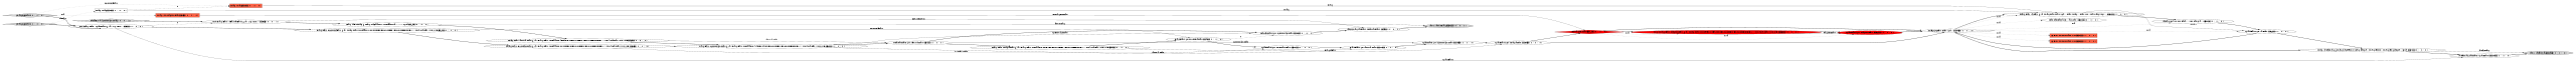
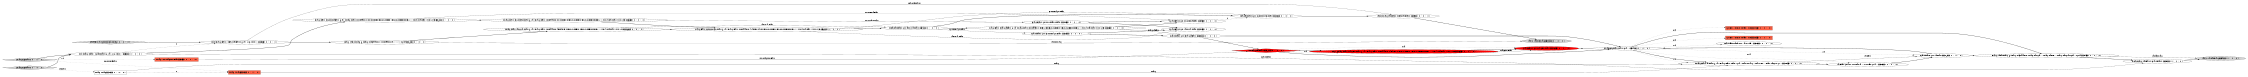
  digraph {
    fontname="DejaVu Sans Mono"
    rankdir=LR
    node [fillcolor=white fontname="DejaVu Sans Mono" shape=ellipse style=filled]
    edge [fontname="DejaVu Sans Mono" style=bold]
    n1 [label="List<Schema.Field> parentFields = new ArrayList<>()@@@3@@@['1', '1', '0']"]
    n2 [label="List<Schema.Field> toBeAddedFields = new ArrayList<>()@@@3@@@['0', '0', '1']"]
    n3 [label="mergedSchema.setFields(parentFields)@@@28@@@['1', '1', '0']"]
    n4 [label="Schema.Field commitTimeField = new Schema.Field(HoodieRecord.COMMIT_TIME_METADATA_FIELD,METADATA_FIELD_SCHEMA,\"\",JsonProperties.NULL_VALUE)@@@4@@@['1', '1', '0']"]
    n5 [label="Schema recordSchema = Schema.createRecord(\"HoodieRecordKey\",\"\",\"\",false)@@@4@@@['0', '0', '1']"]
    n6 [label="recordSchema.setFields(toBeAddedFields)@@@9@@@['0', '0', '1']"]
    n7 [fillcolor=lightgray label="return mergedSchema@@@29@@@['1', '1', '0']"]
    n8 [label="parentFields.add(commitTimeField)@@@9@@@['1', '1', '0']"]
    n9 [label="Schema.Field commitSeqnoField = new Schema.Field(HoodieRecord.COMMIT_SEQNO_METADATA_FIELD,METADATA_FIELD_SCHEMA,\"\",JsonProperties.NULL_VALUE)@@@5@@@['1', '1', '0']"]
    n10 [label="parentFields.add(commitSeqnoField)@@@10@@@['1', '1', '0']"]
    n11 [label="toBeAddedFields.add(partitionPathField)@@@8@@@['0', '0', '1']"]
    n12 [label="parentFields.add(recordKeyField)@@@11@@@['1', '1', '0']"]
    n13 [label="toBeAddedFields.add(recordKeyField)@@@7@@@['1', '1', '1']"]
    n14 [label="parentFields.add(partitionPathField)@@@12@@@['1', '1', '0']"]
    n15 [label="Schema.Field fileNameField = new Schema.Field(HoodieRecord.FILENAME_METADATA_FIELD,METADATA_FIELD_SCHEMA,\"\",JsonProperties.NULL_VALUE)@@@8@@@['1', '1', '0']"]
    n16 [label="parentFields.add(fileNameField)@@@13@@@['1', '1', '0']"]
    n17 [fillcolor=tomato label="Schema schema@@@2@@@['0', '1', '0']" shape=box]
    n18 [label="Schema.Field newField = new Schema.Field(field.name(),field.schema(),field.doc(),field.defaultVal())@@@20@@@['1', '1', '0']"]
    n19 [label="parentFields.add(newField)@@@24@@@['1', '1', '0']"]
    n20 [label="newField.addProp(prop.getKey(),prop.getValue())@@@22@@@['1', '1', '0']"]
    n21 [label="Schema.Field partitionPathField = new Schema.Field(HoodieRecord.PARTITION_PATH_METADATA_FIELD,METADATA_FIELD_SCHEMA,\"\",JsonProperties.NULL_VALUE)@@@6@@@['1', '1', '1']"]
    n22 [label="!isMetadataField(field.name())@@@19@@@['1', '1', '0']" shape=diamond]
    n23 [fillcolor=red label="withOperationField@@@14@@@['0', '1', '0']" shape=diamond]
    n24 [label="Schema mergedSchema = Schema.createRecord(schema.getName(),schema.getDoc(),schema.getNamespace(),false)@@@27@@@['1', '1', '0']"]
    n25 [fillcolor=tomato label="Map.Entry<String,Object> prop@@@17@@@['1', '0', '0']" shape=box]
    n26 [fillcolor=tomato label="Map.Entry<String,Object> prop@@@21@@@['1', '1', '0']" shape=box]
    n27 [label="field.getObjectProps().entrySet()@@@21@@@['0', '1', '0']"]
    n28 [fillcolor=red label="final Schema.Field operationField = new Schema.Field(HoodieRecord.OPERATION_METADATA_FIELD,METADATA_FIELD_SCHEMA,\"\",JsonProperties.NULL_VALUE)@@@15@@@['0', '1', '0']"]
    n29 [fillcolor=red label="parentFields.add(operationField)@@@16@@@['0', '1', '0']"]
    n30 [label="Schema.Field recordKeyField = new Schema.Field(HoodieRecord.RECORD_KEY_METADATA_FIELD,METADATA_FIELD_SCHEMA,\"\",JsonProperties.NULL_VALUE)@@@5@@@['0', '0', '1']"]
    n31 [fillcolor=lightgray label="return recordSchema@@@10@@@['0', '0', '1']"]
    n32 [fillcolor=tomato label="boolean withOperationField@@@2@@@['0', '1', '0']" shape=box]
    n33 [label="Schema schema@@@2@@@['1', '0', '0']" shape=box]
    n34 [fillcolor=lightgray label="addMetadataFields['1', '0', '0']" shape=diamond]
    n35 [fillcolor=lightgray label="addMetadataFields['0', '1', '0']" shape=diamond]
    n36 [fillcolor=lightgray label="getRecordKeyPartitionPathSchema['0', '0', '1']" shape=diamond]
    n1 -> n2 [label=0 style=dashed]
    n1 -> n3 [label=parentFields style=solid]
    n1 -> n4
    n2 -> n5
    n2 -> n6 [label=toBeAddedFields style=solid]
    n3 -> n7
    n4 -> n8 [label=commitTimeField style=solid]
    n4 -> n9
    n5 -> n30
    n5 -> n31 [label=recordSchema style=solid]
    n6 -> n31
-   n8 -> n10
+   n10 -> n8
    n8 -> n11 [label=0 style=dashed]
    n9 -> n10 [label=commitSeqnoField style=solid]
    n9 -> n21
    n10 -> n12
    n11 -> n6
-   n12 -> n14
+   n14 -> n12
    n13 -> n11
    n13 -> n14 [label=partitionPathField style=solid]
    n13 -> n15
    n14 -> n16
    n15 -> n8
    n15 -> n16 [label=fileNameField style=solid]
    n16 -> n22
    n16 -> n23
    n17 -> n18 [label=schema style=solid]
    n18 -> n19 [label=newField style=solid]
    n18 -> n20
    n19 -> n22
    n19 -> n24
    n20 -> n19
    n21 -> n11 [label=partitionPathField style=solid]
    n21 -> n12 [label=recordKeyField style=solid]
    n21 -> n13
    n22 -> n18 [label=true style=dotted]
    n22 -> n18
    n22 -> n19 [label=true style=dotted]
    n22 -> n20 [label=true style=dotted]
    n22 -> n24
    n22 -> n25 [label=true style=dotted]
    n22 -> n26 [label=true style=dotted]
    n22 -> n27 [label=true style=dotted]
    n23 -> n22
    n23 -> n28
    n23 -> n28 [label=true style=dotted]
    n23 -> n29 [label=true style=dotted]
    n24 -> n3
    n24 -> n7 [label=mergedSchema style=solid]
    n28 -> n29 [label=operationField style=solid]
    n28 -> n29
    n29 -> n22
    n30 -> n13 [label=recordKeyField style=solid]
    n30 -> n21
    n32 -> n23 [label=withOperationField style=solid]
    n33 -> n17 [label=0 style=dashed]
    n33 -> n18 [label=schema style=solid]
    n34 -> n1
    n34 -> n33 [label=newField style=dotted]
    n35 -> n1
    n35 -> n17 [label=commitTimeField style=dotted]
    n35 -> n32 [label=true style=dotted]
    n36 -> n2
  }
